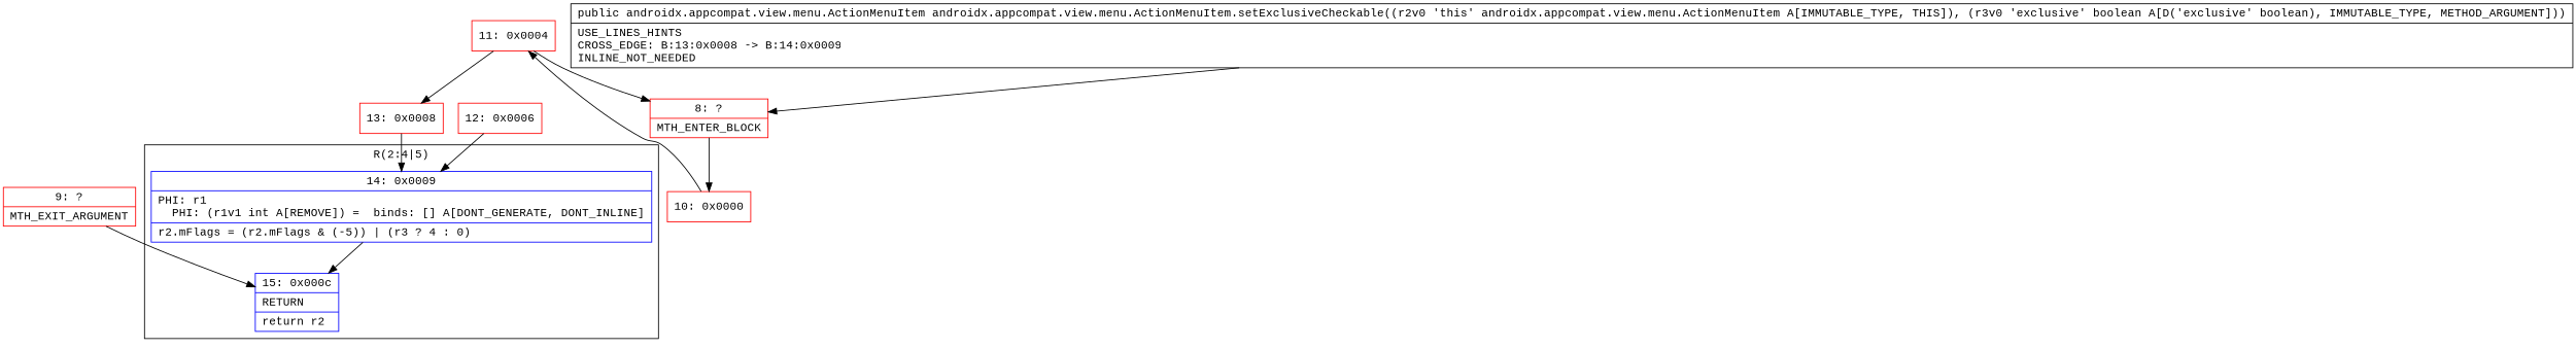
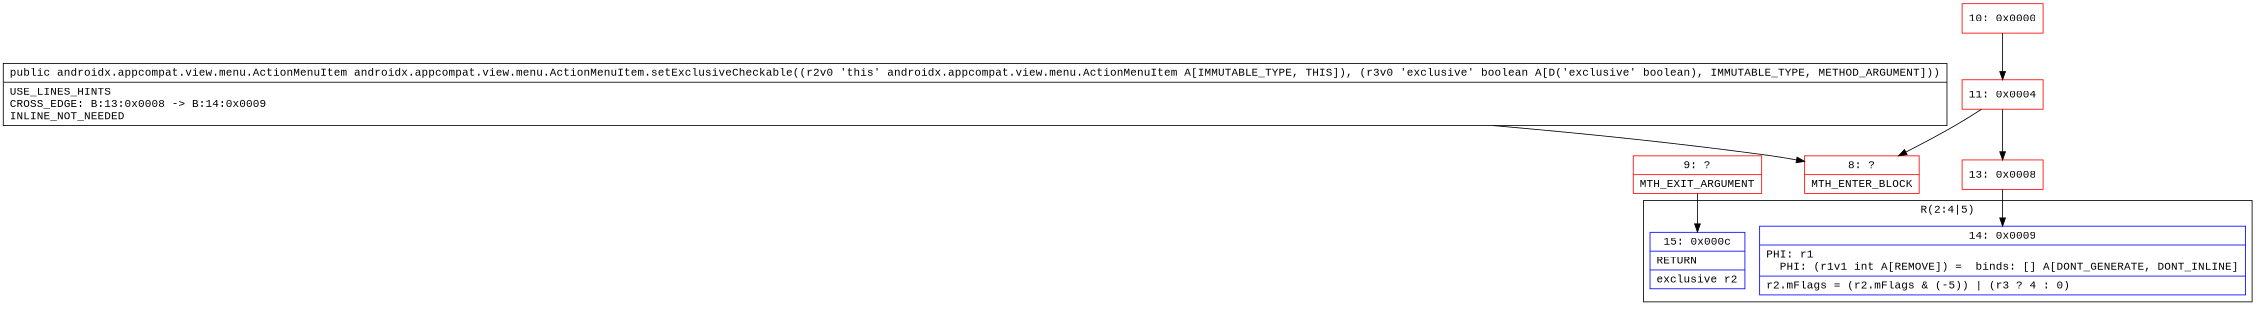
  digraph {
    fontname="Liberation Mono"
    node [color=red fontname="Liberation Mono" shape=record]
    edge [fontname="Liberation Mono"]
    n1 [color=blue label="{14\:\ 0x0009|PHI: r1 \l  PHI: (r1v1 int A[REMOVE]) =  binds: [] A[DONT_GENERATE, DONT_INLINE]\l|r2.mFlags = (r2.mFlags & (\-5)) \| (r3 ? 4 : 0)\l}"]
-   n2 [color=blue label="{15\:\ 0x000c|RETURN\l|return r2\l}"]
+   n2 [color=blue label="{15\:\ 0x000c|RETURN\l|exclusive r2\l}"]
    n3 [label="{9\:\ ?|MTH_EXIT_ARGUMENT\l}"]
    n4 [label="{8\:\ ?|MTH_ENTER_BLOCK\l}"]
    n5 [label="{10\:\ 0x0000}"]
    n6 [label="{11\:\ 0x0004}"]
    n7 [label="{13\:\ 0x0008}"]
-   n8 [label="{12\:\ 0x0006}"]
    n9 [label="{public androidx.appcompat.view.menu.ActionMenuItem androidx.appcompat.view.menu.ActionMenuItem.setExclusiveCheckable((r2v0 'this' androidx.appcompat.view.menu.ActionMenuItem A[IMMUTABLE_TYPE, THIS]), (r3v0 'exclusive' boolean A[D('exclusive' boolean), IMMUTABLE_TYPE, METHOD_ARGUMENT]))  | USE_LINES_HINTS\lCROSS_EDGE: B:13:0x0008 \-\> B:14:0x0009\lINLINE_NOT_NEEDED\l}" color=""]
    subgraph cluster_1 {
      label="R(2:4|5)"
      n1
      n2
    }
-   n1 -> n2
    n3 -> n2
-   n4 -> n5
    n5 -> n6
    n6 -> n4
    n6 -> n7
    n7 -> n1
-   n8 -> n1
    n9 -> n4
  }
